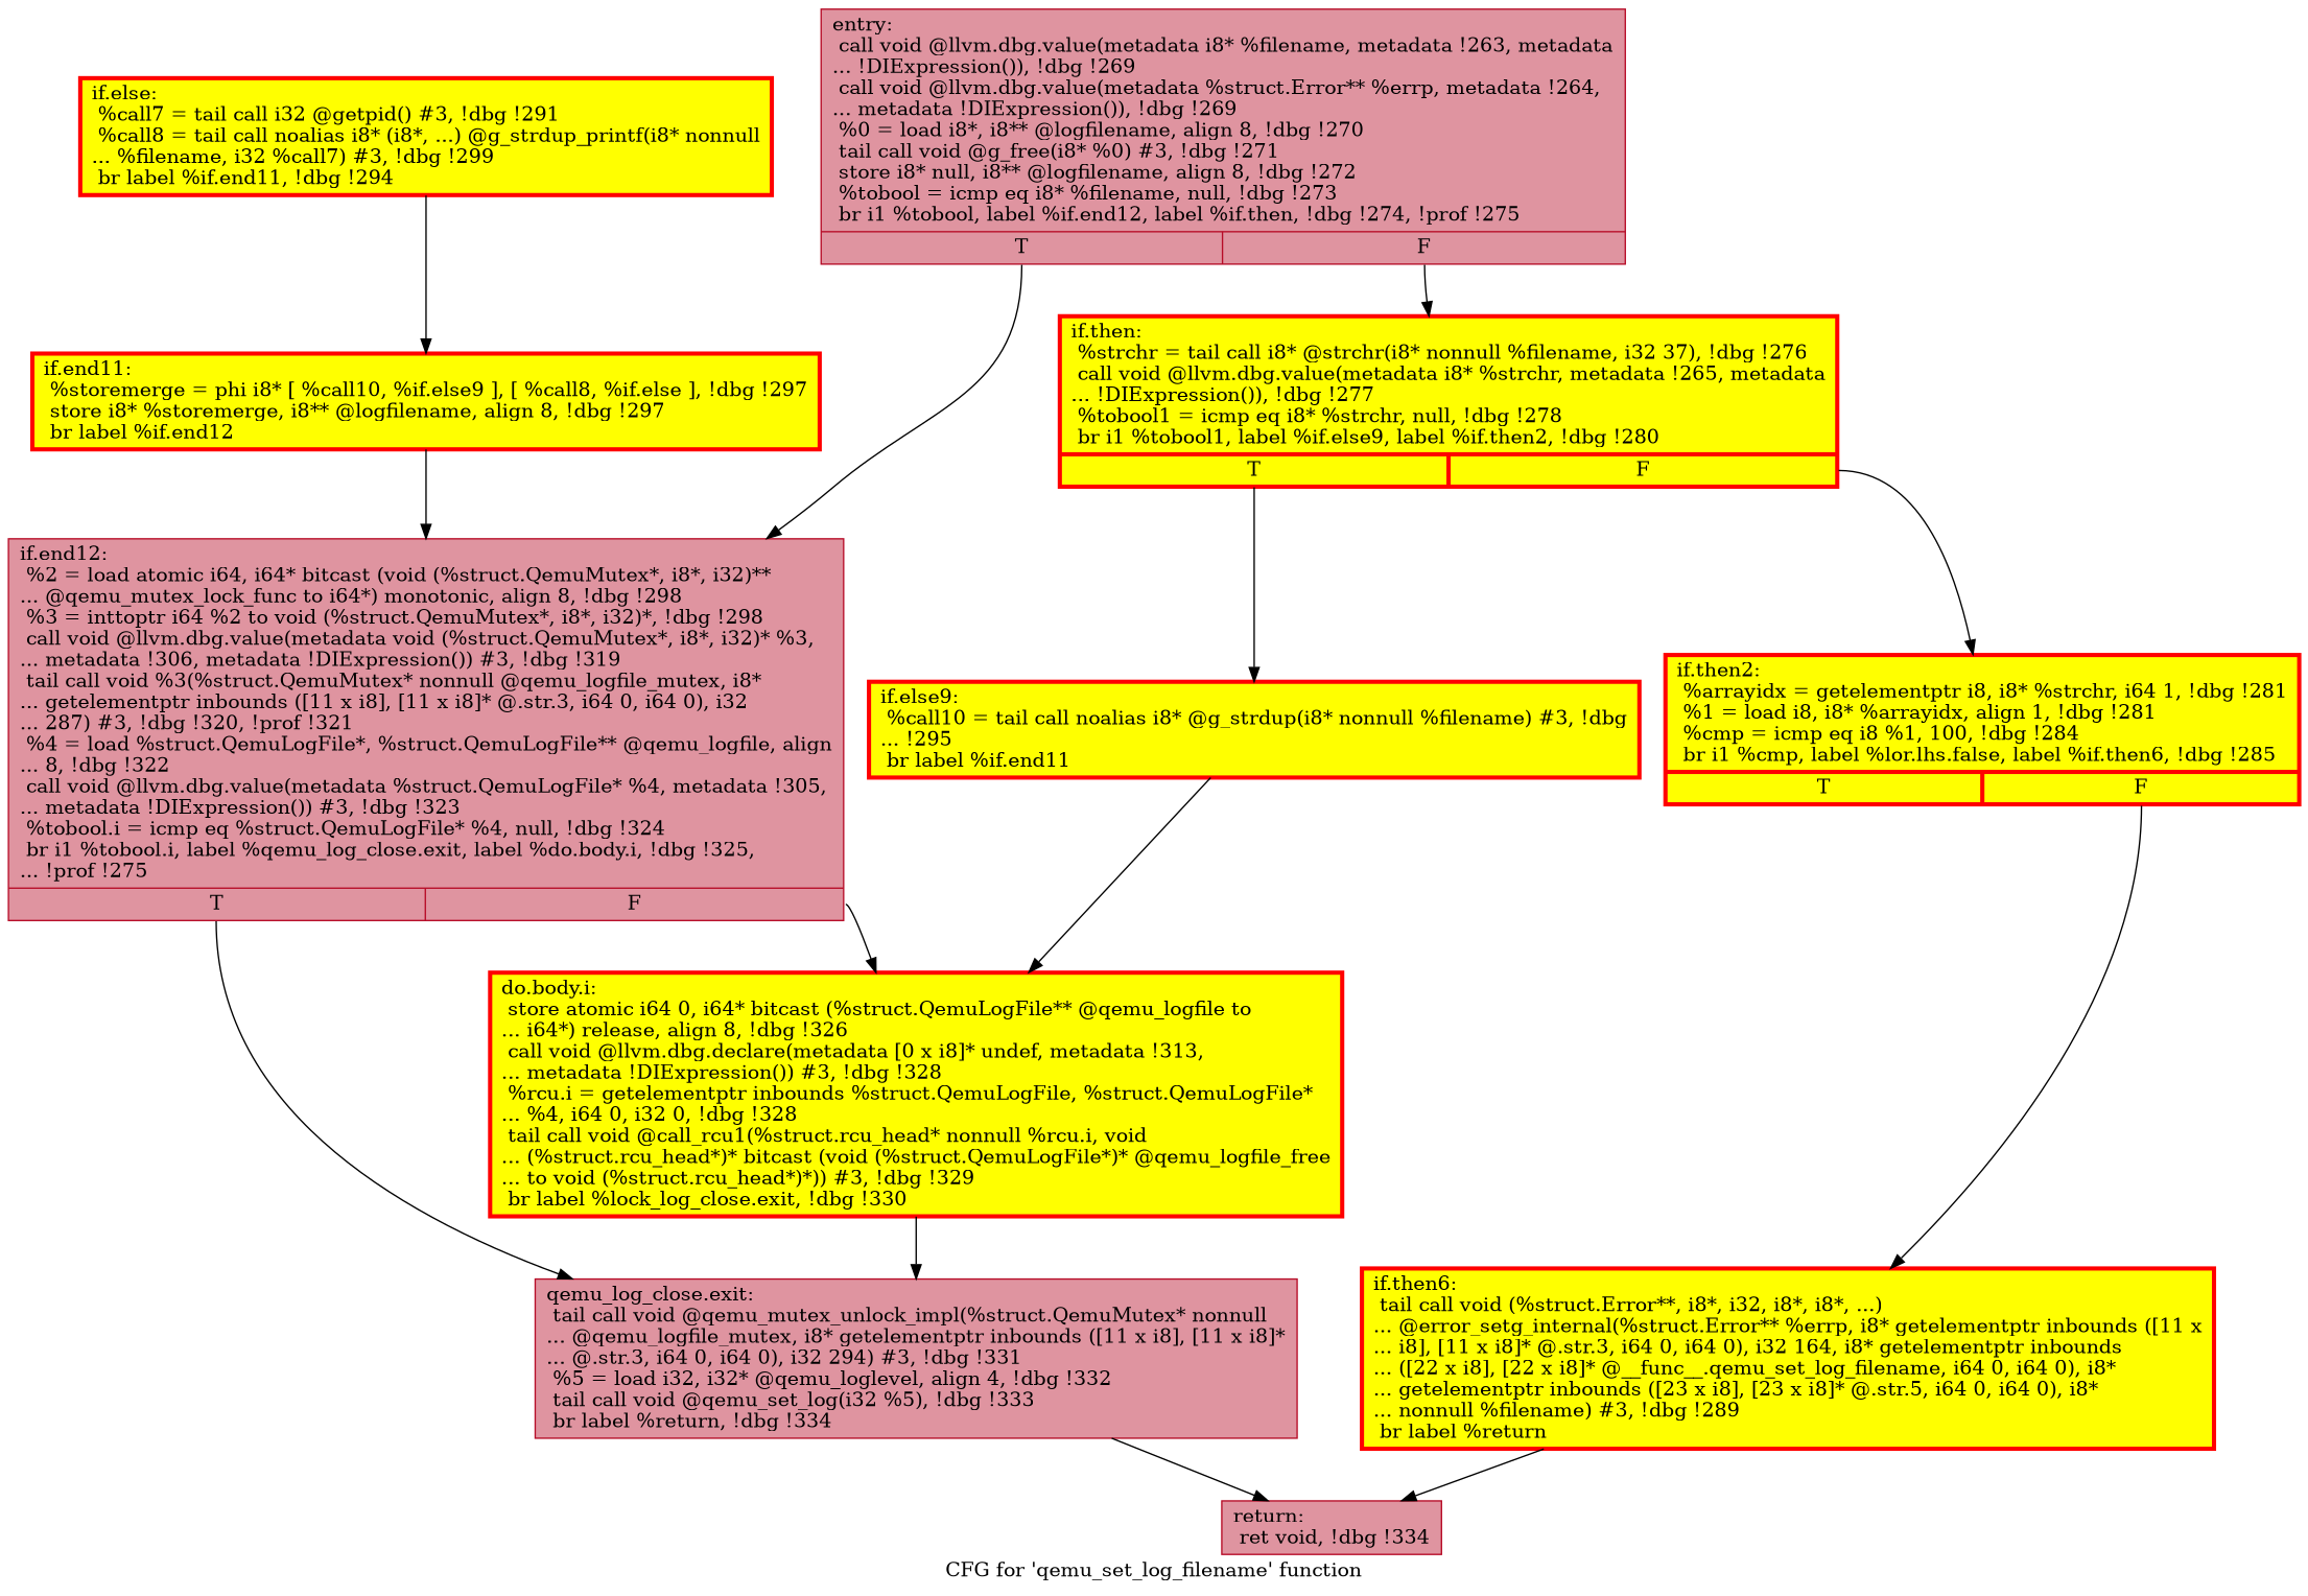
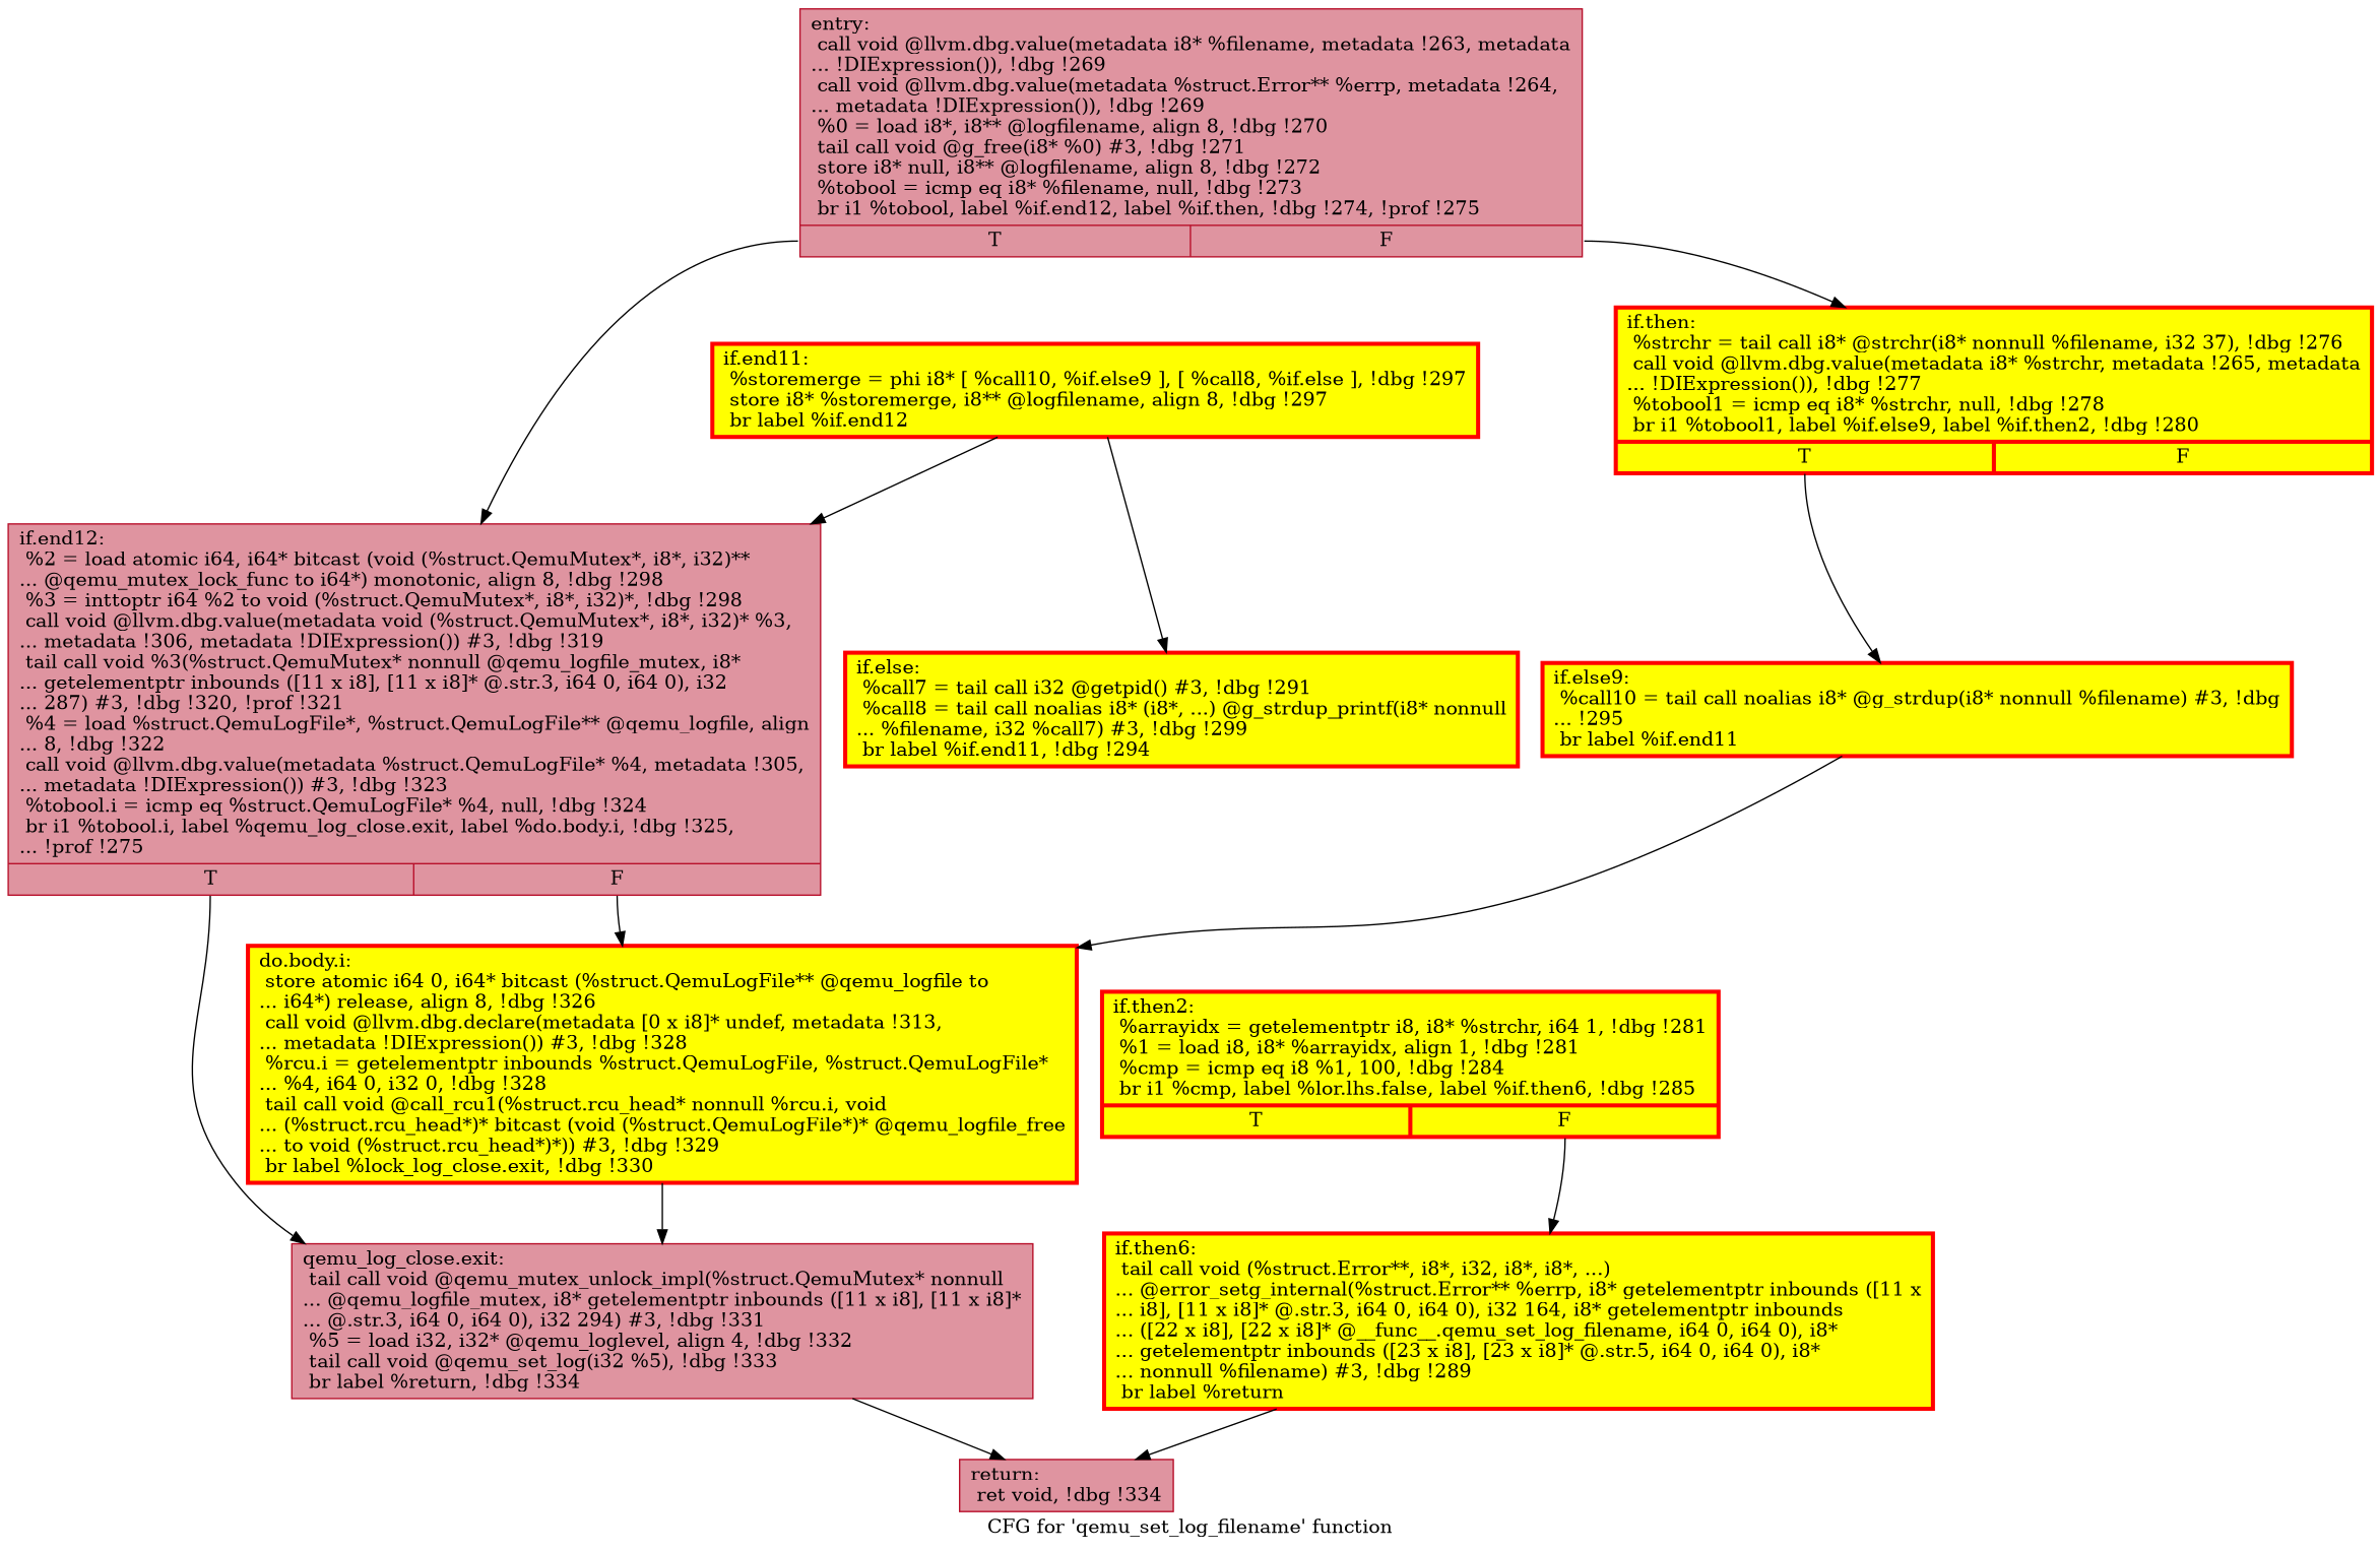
  digraph {
    label="CFG for 'qemu_set_log_filename' function"
    node [color=red fillcolor=yellow shape=record style=filled penwidth=3.0]
    n1 [color="#b70d28ff" fillcolor="#b70d2870" label="{entry:\l  call void @llvm.dbg.value(metadata i8* %filename, metadata !263, metadata\l... !DIExpression()), !dbg !269\l  call void @llvm.dbg.value(metadata %struct.Error** %errp, metadata !264,\l... metadata !DIExpression()), !dbg !269\l  %0 = load i8*, i8** @logfilename, align 8, !dbg !270\l  tail call void @g_free(i8* %0) #3, !dbg !271\l  store i8* null, i8** @logfilename, align 8, !dbg !272\l  %tobool = icmp eq i8* %filename, null, !dbg !273\l  br i1 %tobool, label %if.end12, label %if.then, !dbg !274, !prof !275\l|{<s0>T|<s1>F}}" penwidth=""]
    n2 [color="#b70d28ff" fillcolor="#b70d2870" label="{if.end12:                                         \l  %2 = load atomic i64, i64* bitcast (void (%struct.QemuMutex*, i8*, i32)**\l... @qemu_mutex_lock_func to i64*) monotonic, align 8, !dbg !298\l  %3 = inttoptr i64 %2 to void (%struct.QemuMutex*, i8*, i32)*, !dbg !298\l  call void @llvm.dbg.value(metadata void (%struct.QemuMutex*, i8*, i32)* %3,\l... metadata !306, metadata !DIExpression()) #3, !dbg !319\l  tail call void %3(%struct.QemuMutex* nonnull @qemu_logfile_mutex, i8*\l... getelementptr inbounds ([11 x i8], [11 x i8]* @.str.3, i64 0, i64 0), i32\l... 287) #3, !dbg !320, !prof !321\l  %4 = load %struct.QemuLogFile*, %struct.QemuLogFile** @qemu_logfile, align\l... 8, !dbg !322\l  call void @llvm.dbg.value(metadata %struct.QemuLogFile* %4, metadata !305,\l... metadata !DIExpression()) #3, !dbg !323\l  %tobool.i = icmp eq %struct.QemuLogFile* %4, null, !dbg !324\l  br i1 %tobool.i, label %qemu_log_close.exit, label %do.body.i, !dbg !325,\l... !prof !275\l|{<s0>T|<s1>F}}" penwidth=""]
    n3 [label="{if.then:                                          \l  %strchr = tail call i8* @strchr(i8* nonnull %filename, i32 37), !dbg !276\l  call void @llvm.dbg.value(metadata i8* %strchr, metadata !265, metadata\l... !DIExpression()), !dbg !277\l  %tobool1 = icmp eq i8* %strchr, null, !dbg !278\l  br i1 %tobool1, label %if.else9, label %if.then2, !dbg !280\l|{<s0>T|<s1>F}}"]
    n4 [color="#b70d28ff" fillcolor="#b70d2870" label="{qemu_log_close.exit:                              \l  tail call void @qemu_mutex_unlock_impl(%struct.QemuMutex* nonnull\l... @qemu_logfile_mutex, i8* getelementptr inbounds ([11 x i8], [11 x i8]*\l... @.str.3, i64 0, i64 0), i32 294) #3, !dbg !331\l  %5 = load i32, i32* @qemu_loglevel, align 4, !dbg !332\l  tail call void @qemu_set_log(i32 %5), !dbg !333\l  br label %return, !dbg !334\l}" penwidth=""]
    n5 [label="{do.body.i:                                        \l  store atomic i64 0, i64* bitcast (%struct.QemuLogFile** @qemu_logfile to\l... i64*) release, align 8, !dbg !326\l  call void @llvm.dbg.declare(metadata [0 x i8]* undef, metadata !313,\l... metadata !DIExpression()) #3, !dbg !328\l  %rcu.i = getelementptr inbounds %struct.QemuLogFile, %struct.QemuLogFile*\l... %4, i64 0, i32 0, !dbg !328\l  tail call void @call_rcu1(%struct.rcu_head* nonnull %rcu.i, void\l... (%struct.rcu_head*)* bitcast (void (%struct.QemuLogFile*)* @qemu_logfile_free\l... to void (%struct.rcu_head*)*)) #3, !dbg !329\l  br label %lock_log_close.exit, !dbg !330\l}"]
    n6 [label="{if.else9:                                         \l  %call10 = tail call noalias i8* @g_strdup(i8* nonnull %filename) #3, !dbg\l... !295\l  br label %if.end11\l}"]
    n7 [label="{if.then2:                                         \l  %arrayidx = getelementptr i8, i8* %strchr, i64 1, !dbg !281\l  %1 = load i8, i8* %arrayidx, align 1, !dbg !281\l  %cmp = icmp eq i8 %1, 100, !dbg !284\l  br i1 %cmp, label %lor.lhs.false, label %if.then6, !dbg !285\l|{<s0>T|<s1>F}}"]
    n8 [color="#b70d28ff" fillcolor="#b70d2870" label="{return:                                           \l  ret void, !dbg !334\l}" penwidth=""]
    n9 [label="{if.then6:                                         \l  tail call void (%struct.Error**, i8*, i32, i8*, i8*, ...)\l... @error_setg_internal(%struct.Error** %errp, i8* getelementptr inbounds ([11 x\l... i8], [11 x i8]* @.str.3, i64 0, i64 0), i32 164, i8* getelementptr inbounds\l... ([22 x i8], [22 x i8]* @__func__.qemu_set_log_filename, i64 0, i64 0), i8*\l... getelementptr inbounds ([23 x i8], [23 x i8]* @.str.5, i64 0, i64 0), i8*\l... nonnull %filename) #3, !dbg !289\l  br label %return\l}"]
    n10 [label="{if.end11:                                         \l  %storemerge = phi i8* [ %call10, %if.else9 ], [ %call8, %if.else ], !dbg !297\l  store i8* %storemerge, i8** @logfilename, align 8, !dbg !297\l  br label %if.end12\l}"]
    n11 [label="{if.else:                                          \l  %call7 = tail call i32 @getpid() #3, !dbg !291\l  %call8 = tail call noalias i8* (i8*, ...) @g_strdup_printf(i8* nonnull\l... %filename, i32 %call7) #3, !dbg !299\l  br label %if.end11, !dbg !294\l}"]
    n1 -> n2 [tailport=s0]
    n1 -> n3 [tailport=s1]
    n2 -> n4 [tailport=s0]
    n2 -> n5 [tailport=s1]
    n3 -> n6 [tailport=s0]
-   n3 -> n7 [tailport=s1]
    n4 -> n8
    n5 -> n4
    n6 -> n5
    n7 -> n9 [tailport=s1]
    n9 -> n8
    n10 -> n2
-   n11 -> n10
+   n10 -> n11
  }
